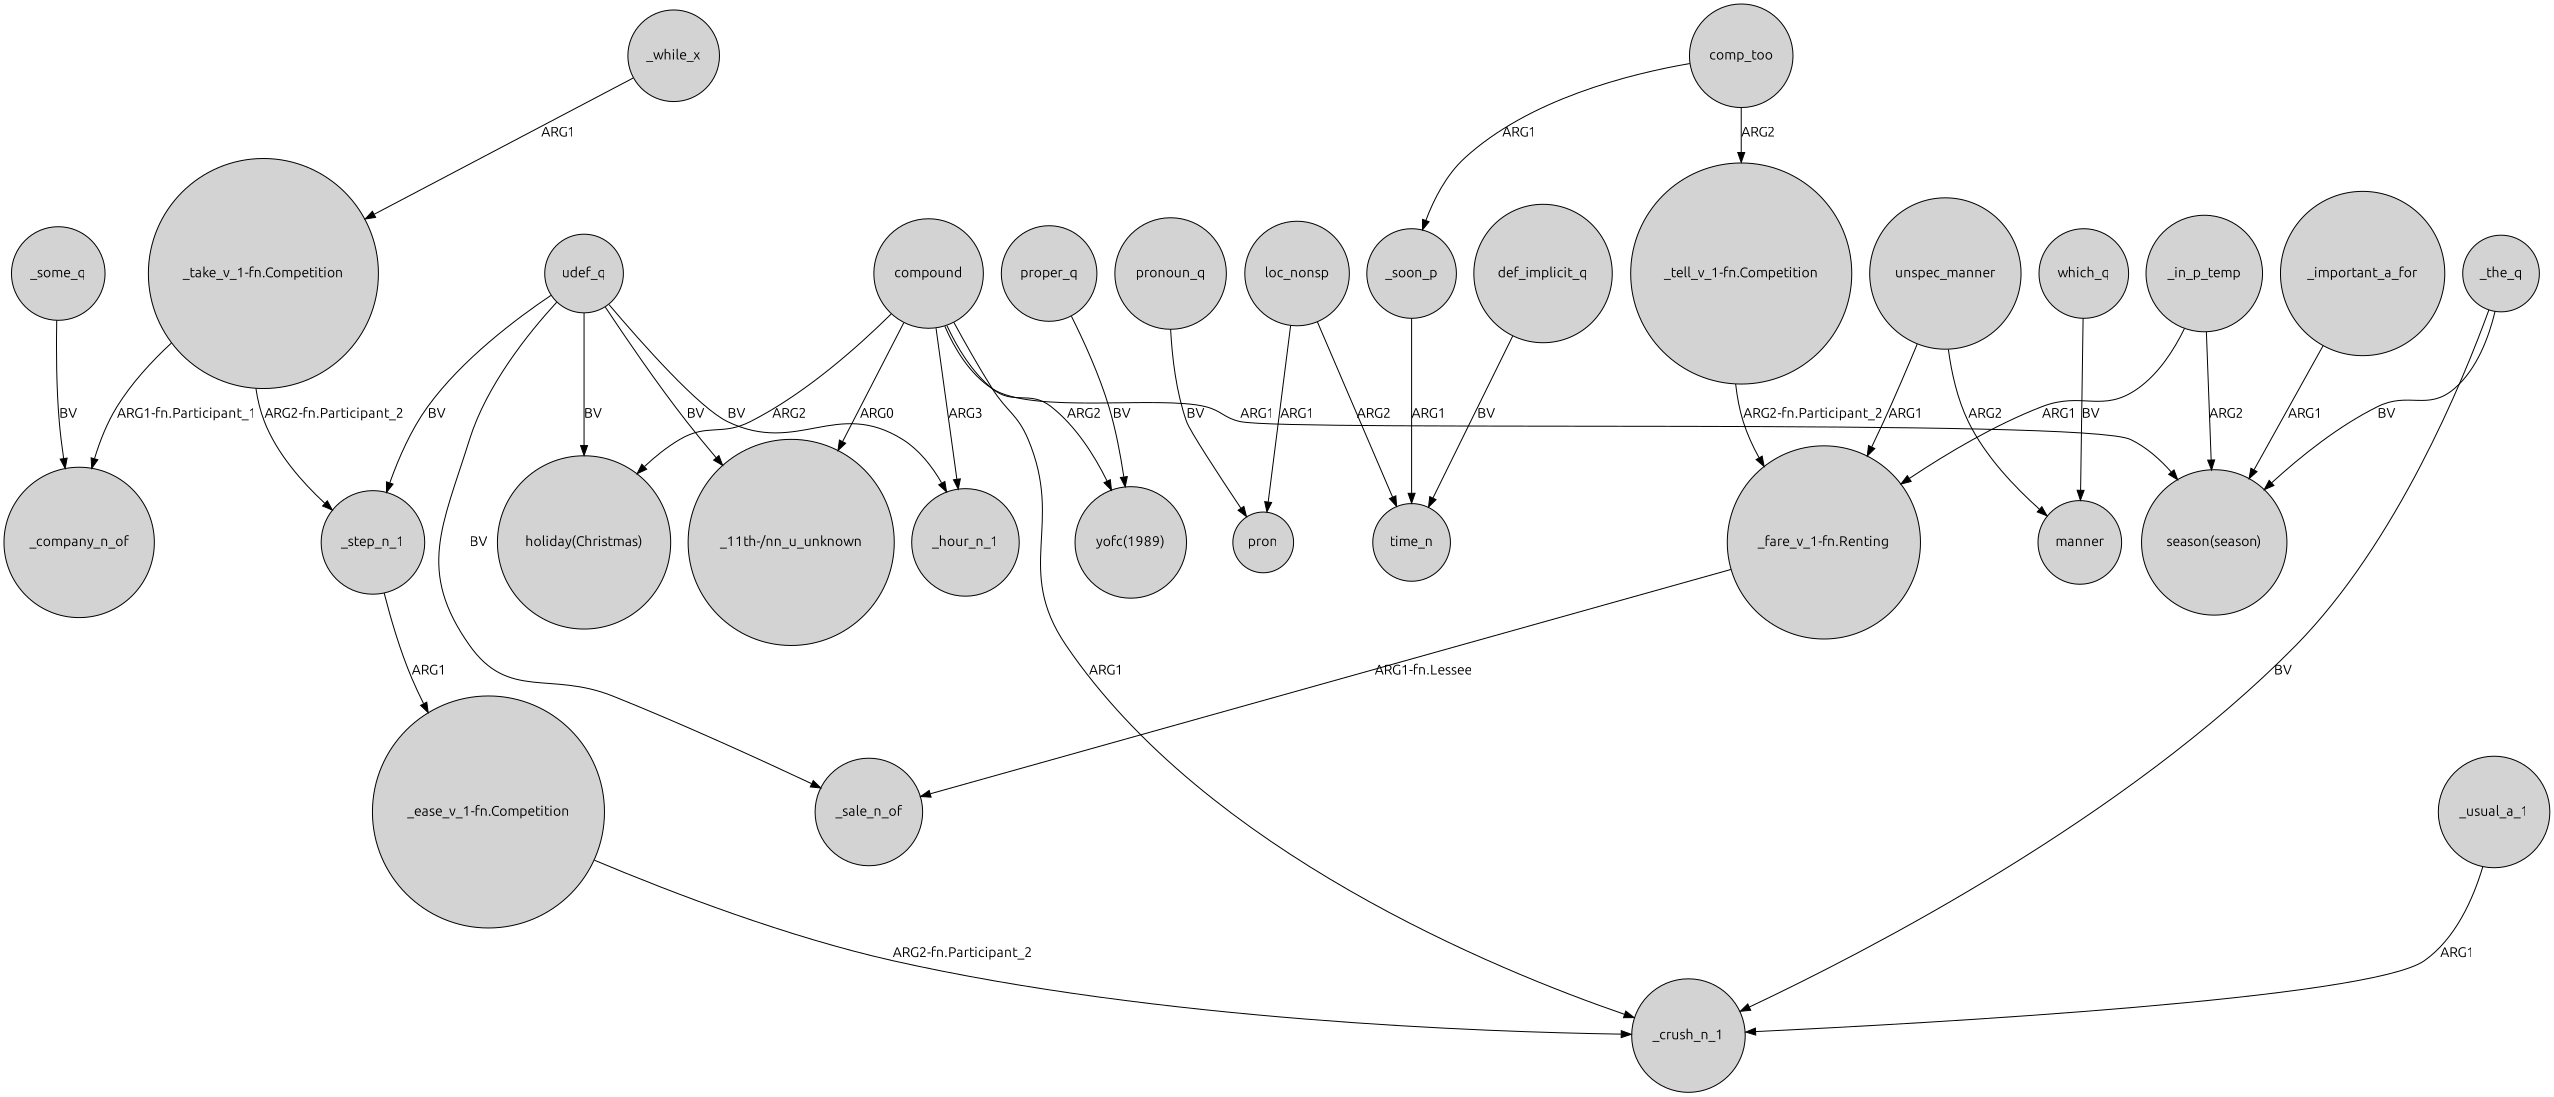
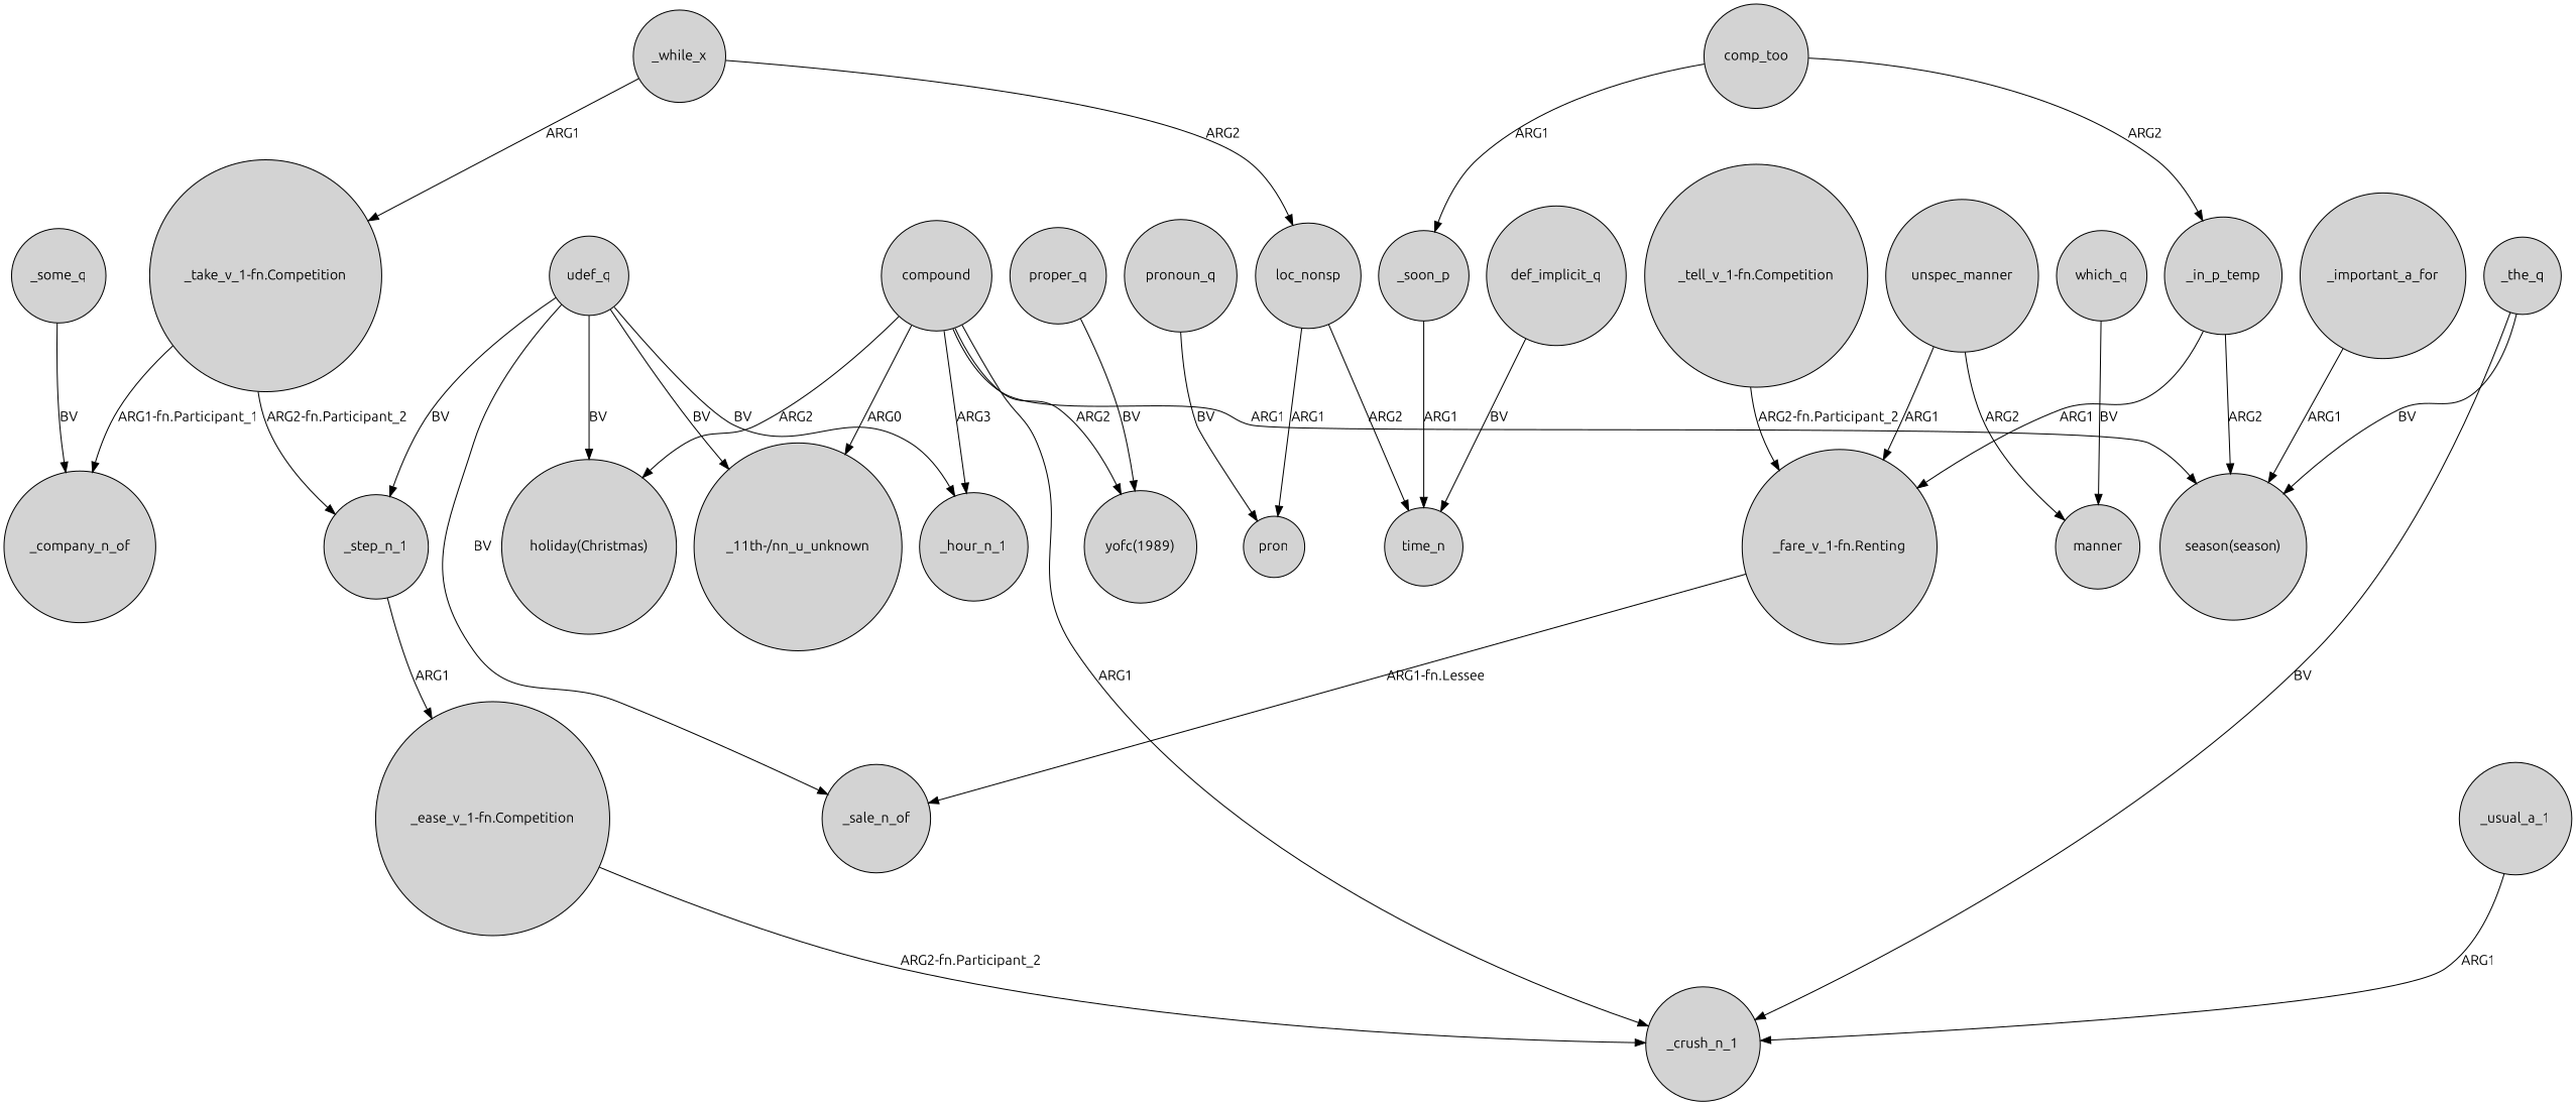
  digraph {
    fontname=Ubuntu
    node [fontname=Ubuntu shape=circle style=filled]
    edge [fontname=Ubuntu]
    udef_q
    "holiday(Christmas)"
    _step_n_1
    _hour_n_1
    _sale_n_of
    "_11th-/nn_u_unknown"
    "_ease_v_1-fn.Competition"
    unspec_manner
    manner
    "_fare_v_1-fn.Renting"
    "_tell_v_1-fn.Competition"
    "_take_v_1-fn.Competition"
    _company_n_of
    _crush_n_1
    compound
    "season(season)"
    "yofc(1989)"
    _while_x
    loc_nonsp
    pron
    time_n
    _in_p_temp
    comp_too
    _soon_p
    pronoun_q
    _usual_a_1
    _important_a_for
    proper_q
    which_q
    _some_q
    def_implicit_q
    _the_q
    udef_q -> "holiday(Christmas)" [label=BV]
    udef_q -> _step_n_1 [label=BV]
    udef_q -> _hour_n_1 [label=BV]
    udef_q -> _sale_n_of [label=BV]
    udef_q -> "_11th-/nn_u_unknown" [label=BV]
    _step_n_1 -> "_ease_v_1-fn.Competition" [label=ARG1]
    "_ease_v_1-fn.Competition" -> _crush_n_1 [label="ARG2-fn.Participant_2"]
    unspec_manner -> manner [label=ARG2]
    unspec_manner -> "_fare_v_1-fn.Renting" [label=ARG1]
    "_fare_v_1-fn.Renting" -> _sale_n_of [label="ARG1-fn.Lessee"]
    "_tell_v_1-fn.Competition" -> "_fare_v_1-fn.Renting" [label="ARG2-fn.Participant_2"]
    "_take_v_1-fn.Competition" -> _step_n_1 [label="ARG2-fn.Participant_2"]
    "_take_v_1-fn.Competition" -> _company_n_of [label="ARG1-fn.Participant_1"]
    compound -> "holiday(Christmas)" [label=ARG2]
    compound -> _hour_n_1 [label=ARG3]
    compound -> "_11th-/nn_u_unknown" [label=ARG0]
    compound -> _crush_n_1 [label=ARG1]
    compound -> "season(season)" [label=ARG1]
    compound -> "yofc(1989)" [label=ARG2]
    _while_x -> "_take_v_1-fn.Competition" [label=ARG1]
+   _while_x -> loc_nonsp [label=ARG2]
    loc_nonsp -> pron [label=ARG1]
    loc_nonsp -> time_n [label=ARG2]
    _in_p_temp -> "_fare_v_1-fn.Renting" [label=ARG1]
    _in_p_temp -> "season(season)" [label=ARG2]
-   comp_too -> "_tell_v_1-fn.Competition" [label=ARG2]
+   comp_too -> _in_p_temp [label=ARG2]
    comp_too -> _soon_p [label=ARG1]
    _soon_p -> time_n [label=ARG1]
    pronoun_q -> pron [label=BV]
    _usual_a_1 -> _crush_n_1 [label=ARG1]
    _important_a_for -> "season(season)" [label=ARG1]
    proper_q -> "yofc(1989)" [label=BV]
    which_q -> manner [label=BV]
    _some_q -> _company_n_of [label=BV]
    def_implicit_q -> time_n [label=BV]
    _the_q -> _crush_n_1 [label=BV]
    _the_q -> "season(season)" [label=BV]
  }
